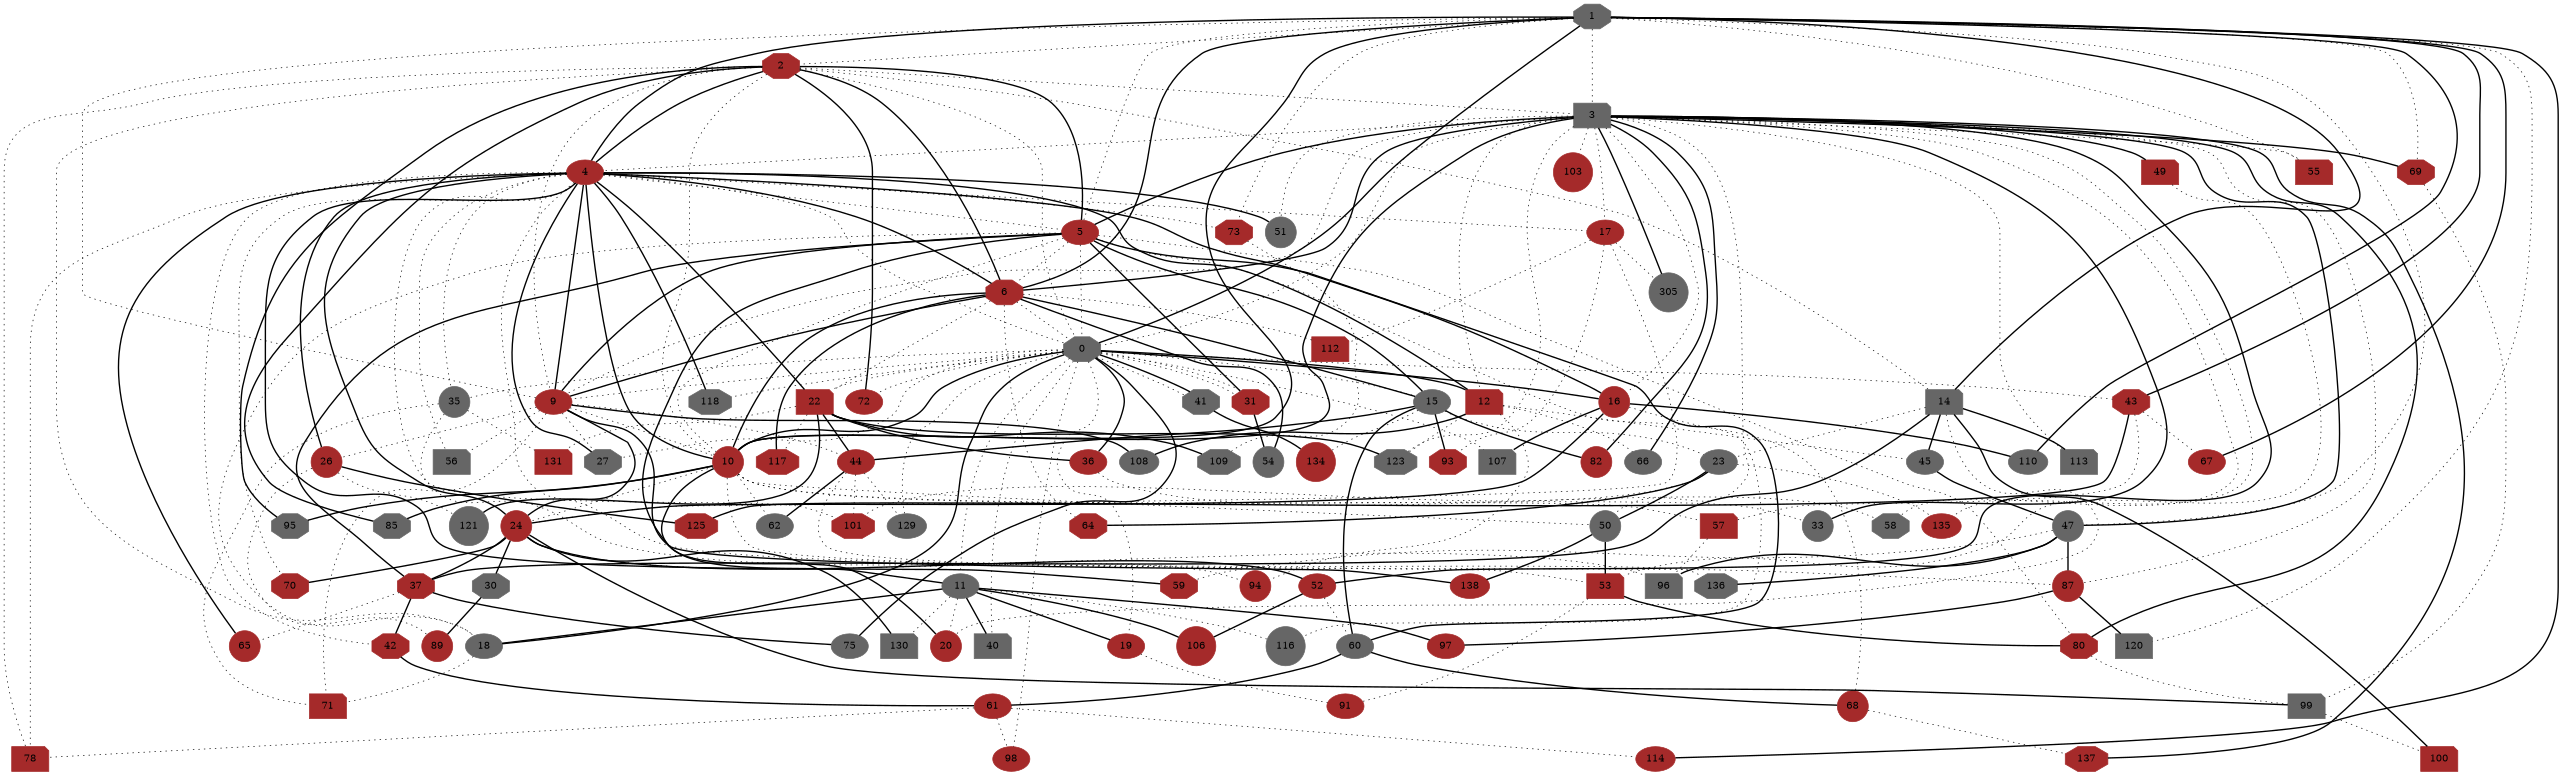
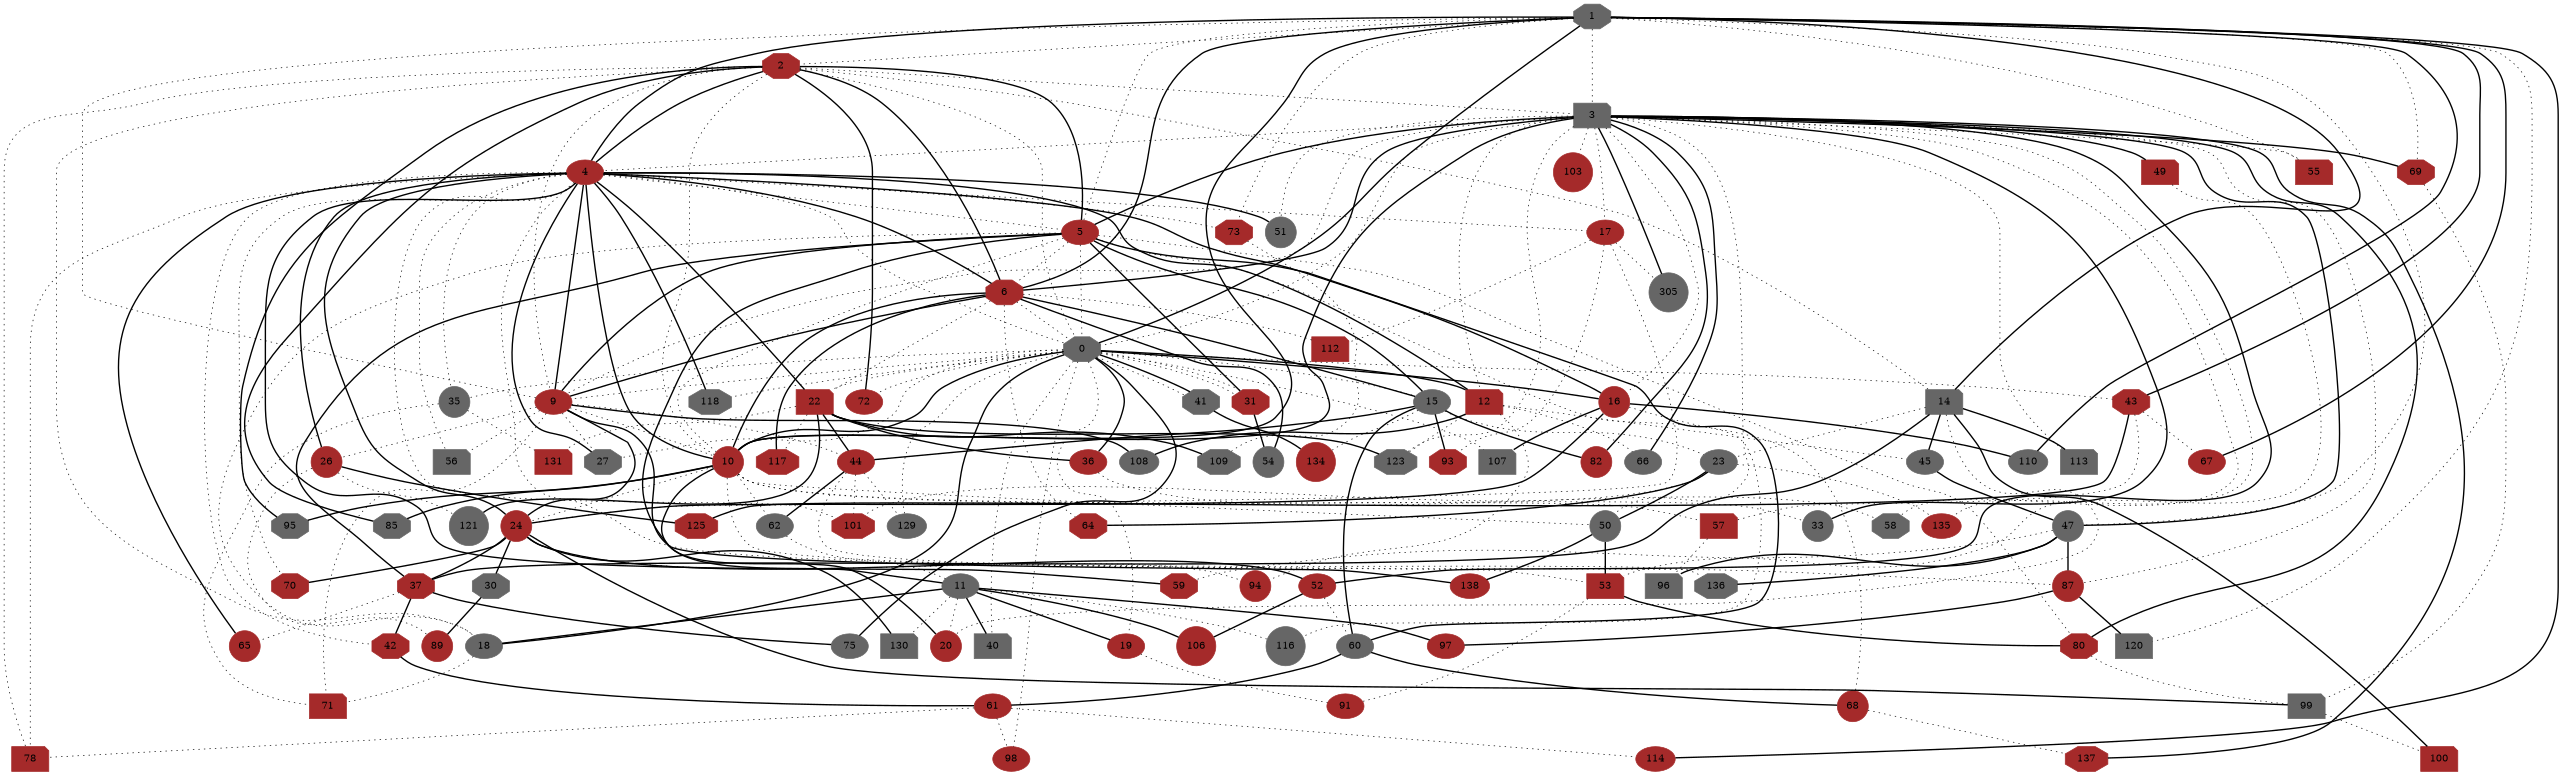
  graph {
    node [color=brown shape=octagon style=filled]
    edge [style=dotted]
    1 [color=gray40 super="+48"]
    2 [super="+29"]
    3 [color=gray40 shape=note super="+8"]
    4 [shape=ellipse super="+21"]
    5 [shape=ellipse super="+46"]
    6 [super="+77"]
    n7 [color=gray40 label=0 super="+84"]
    9 [shape=ellipse super="+92"]
    10 [shape=circle super="+133"]
    14 [color=gray40 shape=note]
    43
    47 [color=gray40 shape=circle super="+122"]
    55 [shape=note]
    67 [shape=ellipse]
    69
    73
    110 [color=gray40 shape=ellipse]
    114 [shape=ellipse]
    n19 [color=gray40 label=120 shape=note]
    18 [color=gray40 shape=ellipse super="+25"]
    72 [shape=ellipse]
    78 [shape=note]
    85 [color=gray40]
    95 [color=gray40]
    12 [shape=note super="+104"]
    16 [shape=circle super="+90"]
    17 [shape=ellipse super="+124"]
    33 [color=gray40 shape=circle]
    49 [shape=note]
    50 [color=gray40 shape=circle super="+88"]
    51 [color=gray40 shape=circle]
    52 [shape=ellipse super="+63"]
    58 [color=gray40]
    66 [color=gray40 shape=ellipse]
    80 [super="+83"]
    82 [shape=circle]
    87 [shape=circle]
    103 [shape=circle]
    n39 [color=gray40 label=305 shape=circle]
    113 [color=gray40 shape=note]
    123 [color=gray40 super="+132"]
    135 [shape=ellipse]
    137
    22 [shape=note super="+38"]
    24 [shape=circle super="+28"]
    26 [shape=circle super="+32"]
    27 [color=gray40]
    35 [color=gray40 shape=circle super="+126"]
    42
    56 [color=gray40 shape=note]
    59
    65 [shape=circle]
    70
    101 [super="+102"]
    118 [color=gray40]
    11 [color=gray40 shape=ellipse super="+13"]
    15 [color=gray40 shape=ellipse super="+74"]
    31 [super="+34"]
    37 [super="+86"]
    60 [color=gray40 shape=ellipse super="+119"]
    116 [color=gray40 shape=circle]
    54 [color=gray40 shape=circle]
    64
    112 [shape=note]
    117
    19 [shape=ellipse]
    36 [shape=ellipse]
    40 [color=gray40 shape=note]
    41 [color=gray40]
    75 [color=gray40 shape=ellipse]
    98 [shape=ellipse]
    107 [color=gray40 shape=note]
    129 [color=gray40 shape=ellipse]
    44 [shape=ellipse super="+115"]
    71 [shape=note super="+128"]
    108 [color=gray40 shape=ellipse]
    138 [shape=ellipse]
    20 [shape=circle super="+39"]
    53 [shape=note super="+76"]
    57 [shape=note]
    62 [color=gray40 shape=ellipse]
    45 [color=gray40 shape=ellipse super="+81"]
    23 [color=gray40 shape=ellipse]
    100 [shape=note]
    125
    96 [color=gray40 shape=note super="+111"]
    136 [color=gray40]
    99 [color=gray40 shape=note super="+120"]
    109 [color=gray40]
    94 [shape=circle]
    68 [shape=circle]
    93
    106 [shape=circle]
    97 [shape=ellipse]
    121 [color=gray40 shape=circle]
    131 [shape=note]
    30 [color=gray40]
    130 [color=gray40 shape=note]
    89 [shape=circle]
    61 [shape=ellipse super="+79"]
    134 [shape=circle]
    91 [shape=ellipse]
    1 -- 2
    1 -- 3 [weight=2]
    1 -- 4 [style=bold]
    1 -- 5 [weight=2]
    1 -- 6 [style=bold]
    1 -- n7 [style=bold]
    1 -- 9
    1 -- 10 [style=bold]
    1 -- 14 [style=bold]
    1 -- 43 [style=bold]
    1 -- 47
    1 -- 55
    1 -- 67 [style=bold]
    1 -- 69
    1 -- 73
    1 -- 110 [style=bold]
    1 -- 114 [style=bold]
    1 -- n19
    2 -- 3 [weight=2]
    2 -- 4 [style=bold weight=2]
    2 -- 5 [style=bold]
    2 -- 6 [style=bold]
    2 -- n7
    2 -- 9
    2 -- 10
    2 -- 14
    2 -- 18
    2 -- 72 [style=bold]
    2 -- 78
    2 -- 85 [style=bold]
    2 -- 95 [style=bold]
    3 -- 4 [weight=2]
    3 -- 5 [style=bold weight=2]
    3 -- 6 [style=bold weight=2]
    3 -- n7 [weight=2]
    3 -- 9 [weight=3]
    3 -- 10 [style=bold weight=2]
    3 -- 47 [style=bold]
    3 -- 55
    3 -- 69 [style=bold]
    3 -- 12
    3 -- 16
    3 -- 17
    3 -- 33 [style=bold]
    3 -- 49 [style=bold weight=2]
    3 -- 50
    3 -- 51
    3 -- 52 [style=bold weight=2]
    3 -- 58
    3 -- 66 [style=bold]
    3 -- 80 [style=bold]
    3 -- 82 [style=bold]
    3 -- 87
    3 -- 103 [weight=2]
    3 -- n39 [style=bold]
    3 -- 113
    3 -- 123
    3 -- 135
    3 -- 137 [style=bold]
    4 -- 5
    4 -- 6 [style=bold]
    4 -- n7
    4 -- 9 [style=bold]
    4 -- 10 [style=bold]
    4 -- 73
    4 -- 78
    4 -- 12 [style=bold]
    4 -- 16 [style=bold]
    4 -- 17
    4 -- 51 [style=bold]
    4 -- 87
    4 -- 22 [style=bold]
    4 -- 24 [style=bold]
    4 -- 26 [style=bold]
    4 -- 27 [style=bold]
    4 -- 35 [weight=2]
    4 -- 42
    4 -- 56
    4 -- 59 [style=bold]
    4 -- 65 [style=bold]
    4 -- 70
    4 -- 101
    4 -- 118 [style=bold]
    5 -- 6
    5 -- n7
    5 -- 9 [style=bold]
    5 -- 10
    5 -- 18
    5 -- 80
    5 -- 11 [style=bold]
    5 -- 15 [style=bold]
    5 -- 31 [style=bold weight=2]
    5 -- 37 [style=bold]
    5 -- 60 [style=bold]
    5 -- 116
    6 -- n7
    6 -- 9 [style=bold weight=2]
    6 -- 10 [style=bold]
    6 -- 22
    6 -- 15 [style=bold]
    6 -- 54 [style=bold]
    6 -- 64
    6 -- 112
    6 -- 117 [style=bold]
    n7 -- 9
    n7 -- 10 [style=bold]
    n7 -- 43
    n7 -- 18 [style=bold]
    n7 -- 72
    n7 -- 12 [style=bold]
    n7 -- 16 [style=bold]
    n7 -- 22
    n7 -- 27
    n7 -- 35
    n7 -- 118
-   n7 -- 11 [weight=2]
+   62 -- 11 [weight=2]
    n7 -- 15
    n7 -- 31
    n7 -- 31
    n7 -- 19
    n7 -- 36 [style=bold]
    n7 -- 40
    n7 -- 41
    n7 -- 41 [style=bold]
    n7 -- 75 [style=bold]
    n7 -- 98
    n7 -- 107
    n7 -- 129
    9 -- 10 [weight=2]
    9 -- 24 [style=bold]
    9 -- 26 [weight=2]
    9 -- 27
    9 -- 56
    9 -- 44
    9 -- 71
    9 -- 108 [style=bold]
    9 -- 138 [style=bold]
    10 -- 85 [style=bold]
    10 -- 95 [style=bold]
    10 -- 33
    10 -- 50
    10 -- 24
    10 -- 20 [style=bold]
    10 -- 53
    10 -- 57
    10 -- 62
    14 -- 113 [style=bold]
    14 -- 37 [style=bold]
    14 -- 20
    14 -- 45 [style=bold]
    14 -- 23
    14 -- 100 [style=bold]
    43 -- 67
    43 -- 57
    43 -- 125 [style=bold]
    47 -- 87 [style=bold]
    47 -- 59
    47 -- 96 [style=bold]
    47 -- 136 [style=bold]
    69 -- 99
    73 -- 109
    18 -- 71
    12 -- 66
    12 -- 123
    12 -- 108 [style=bold]
    12 -- 45
    12 -- 94
    16 -- 110 [style=bold]
    16 -- 24 [style=bold]
    16 -- 107 [style=bold]
    16 -- 68
    17 -- n39
    17 -- 24
    17 -- 112
    17 -- 93
    49 -- 53
    50 -- 138 [style=bold]
    50 -- 53 [style=bold]
    52 -- 60
    52 -- 106 [style=bold]
    80 -- 99
    87 -- n19 [style=bold]
    87 -- 97 [style=bold]
    22 -- 123 [style=bold]
    22 -- 117
    22 -- 36 [style=bold]
    22 -- 44 [style=bold]
    22 -- 109 [style=bold]
    22 -- 121 [style=bold]
    22 -- 131
    24 -- 52 [style=bold]
    24 -- 70 [style=bold]
    24 -- 37 [style=bold]
    24 -- 99 [style=bold]
    24 -- 94
    24 -- 30 [style=bold]
    24 -- 130 [style=bold]
    26 -- 125 [style=bold]
    26 -- 121
    26 -- 89
    35 -- 71
-   35 -- 96
    35 -- 131
    42 -- 61 [style=bold]
    11 -- 18 [style=bold]
    11 -- 116
    11 -- 19 [style=bold]
    11 -- 40 [style=bold]
    11 -- 20
    11 -- 106 [style=bold]
    11 -- 97 [style=bold]
    11 -- 130
    15 -- 82 [style=bold]
    15 -- 60 [style=bold]
    15 -- 44 [style=bold]
    15 -- 23
    15 -- 93 [style=bold]
    15 -- 134
    31 -- 54 [style=bold]
    37 -- 42 [style=bold]
    37 -- 65
    37 -- 75 [style=bold]
    60 -- 68 [style=bold]
    60 -- 61 [style=bold]
    19 -- 91
    36 -- 58
    41 -- 134 [style=bold]
    44 -- 101
    44 -- 129
    44 -- 62 [style=bold]
    44 -- 136
    53 -- 80 [style=bold]
    53 -- 91
    57 -- 96
    45 -- 47 [style=bold]
    23 -- 50 [style=bold]
    23 -- 135
    23 -- 101
    23 -- 64 [style=bold]
    99 -- 100
    68 -- 137
    30 -- 89 [style=bold]
    61 -- 114
    61 -- 78
    61 -- 98
  }
